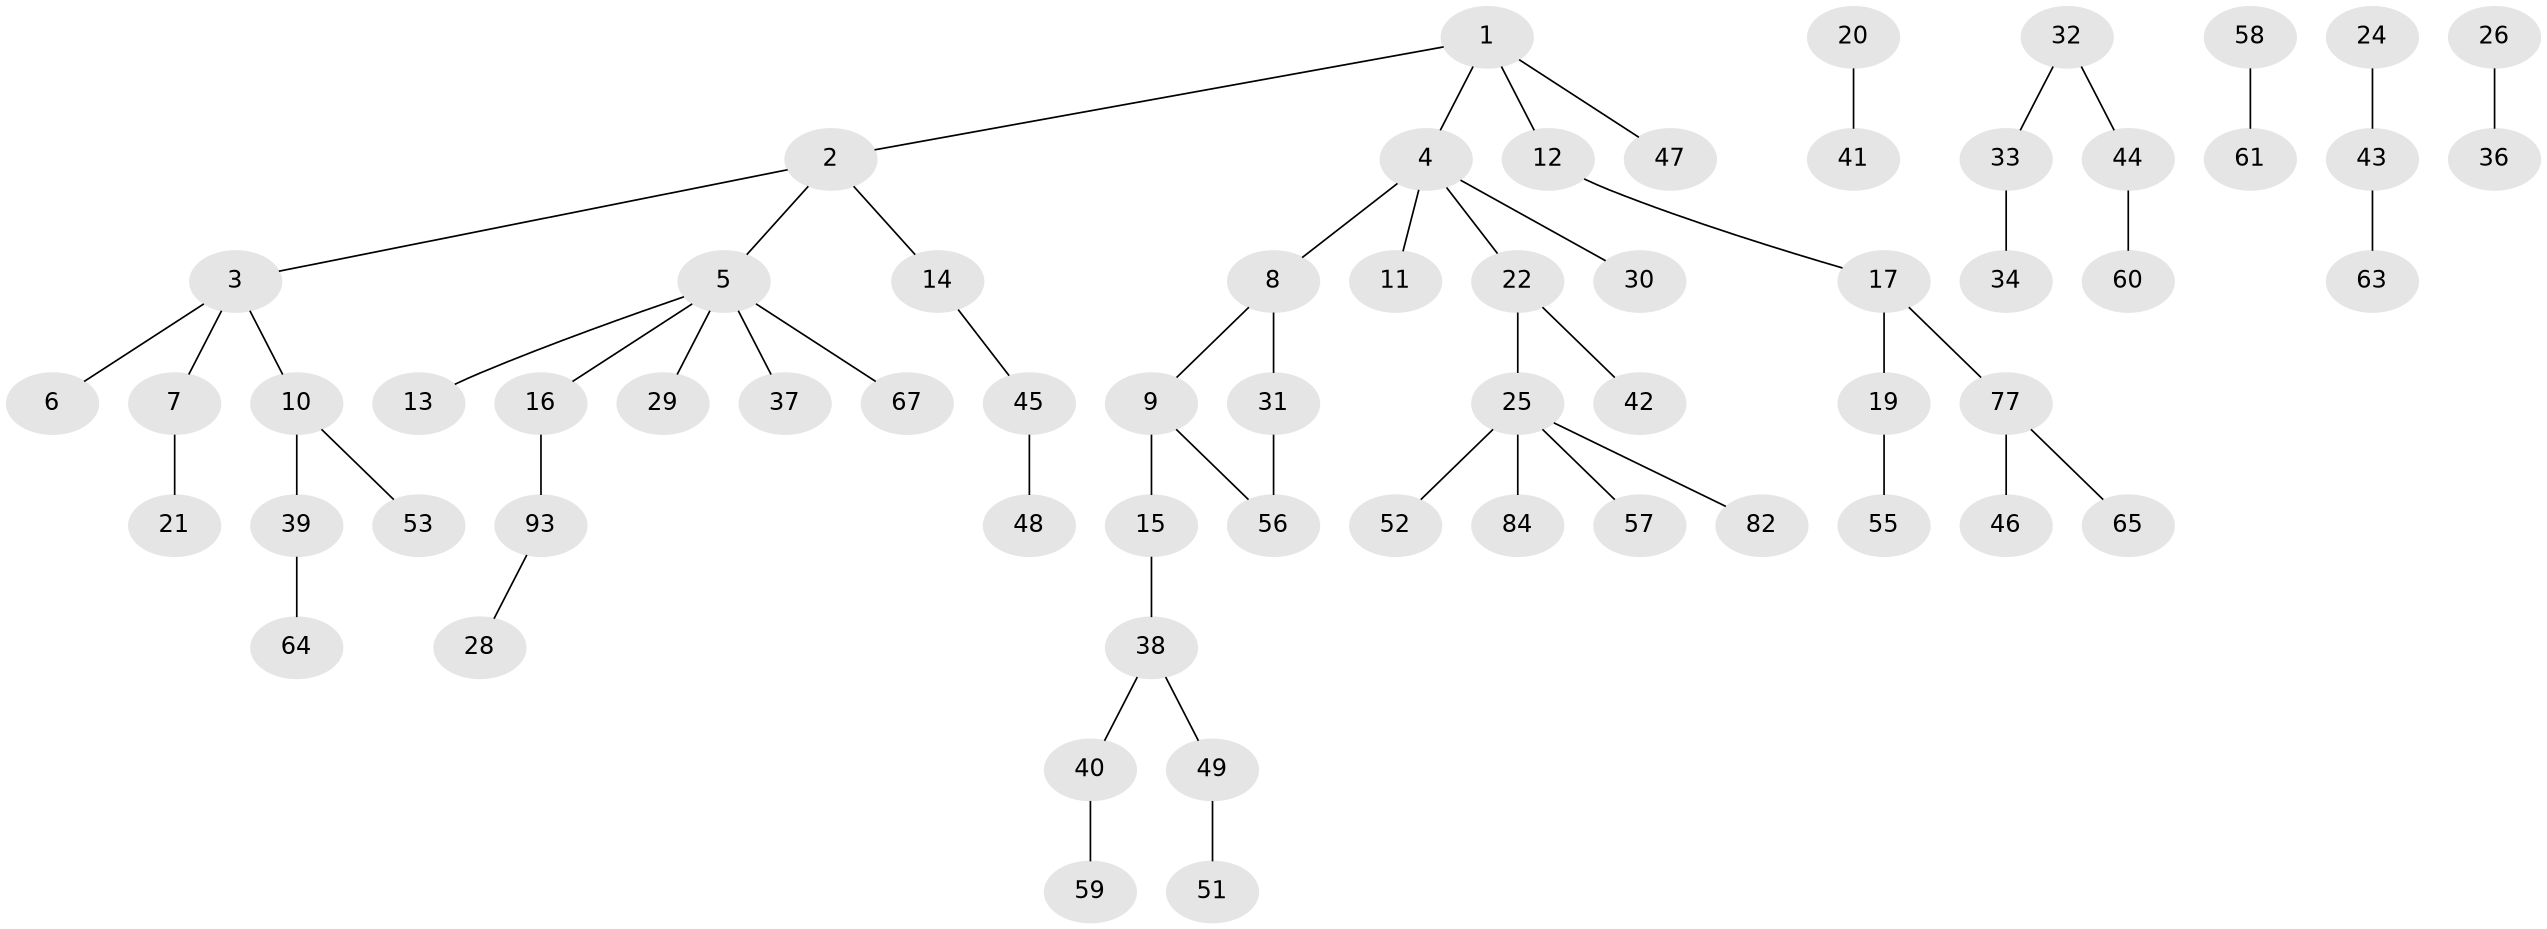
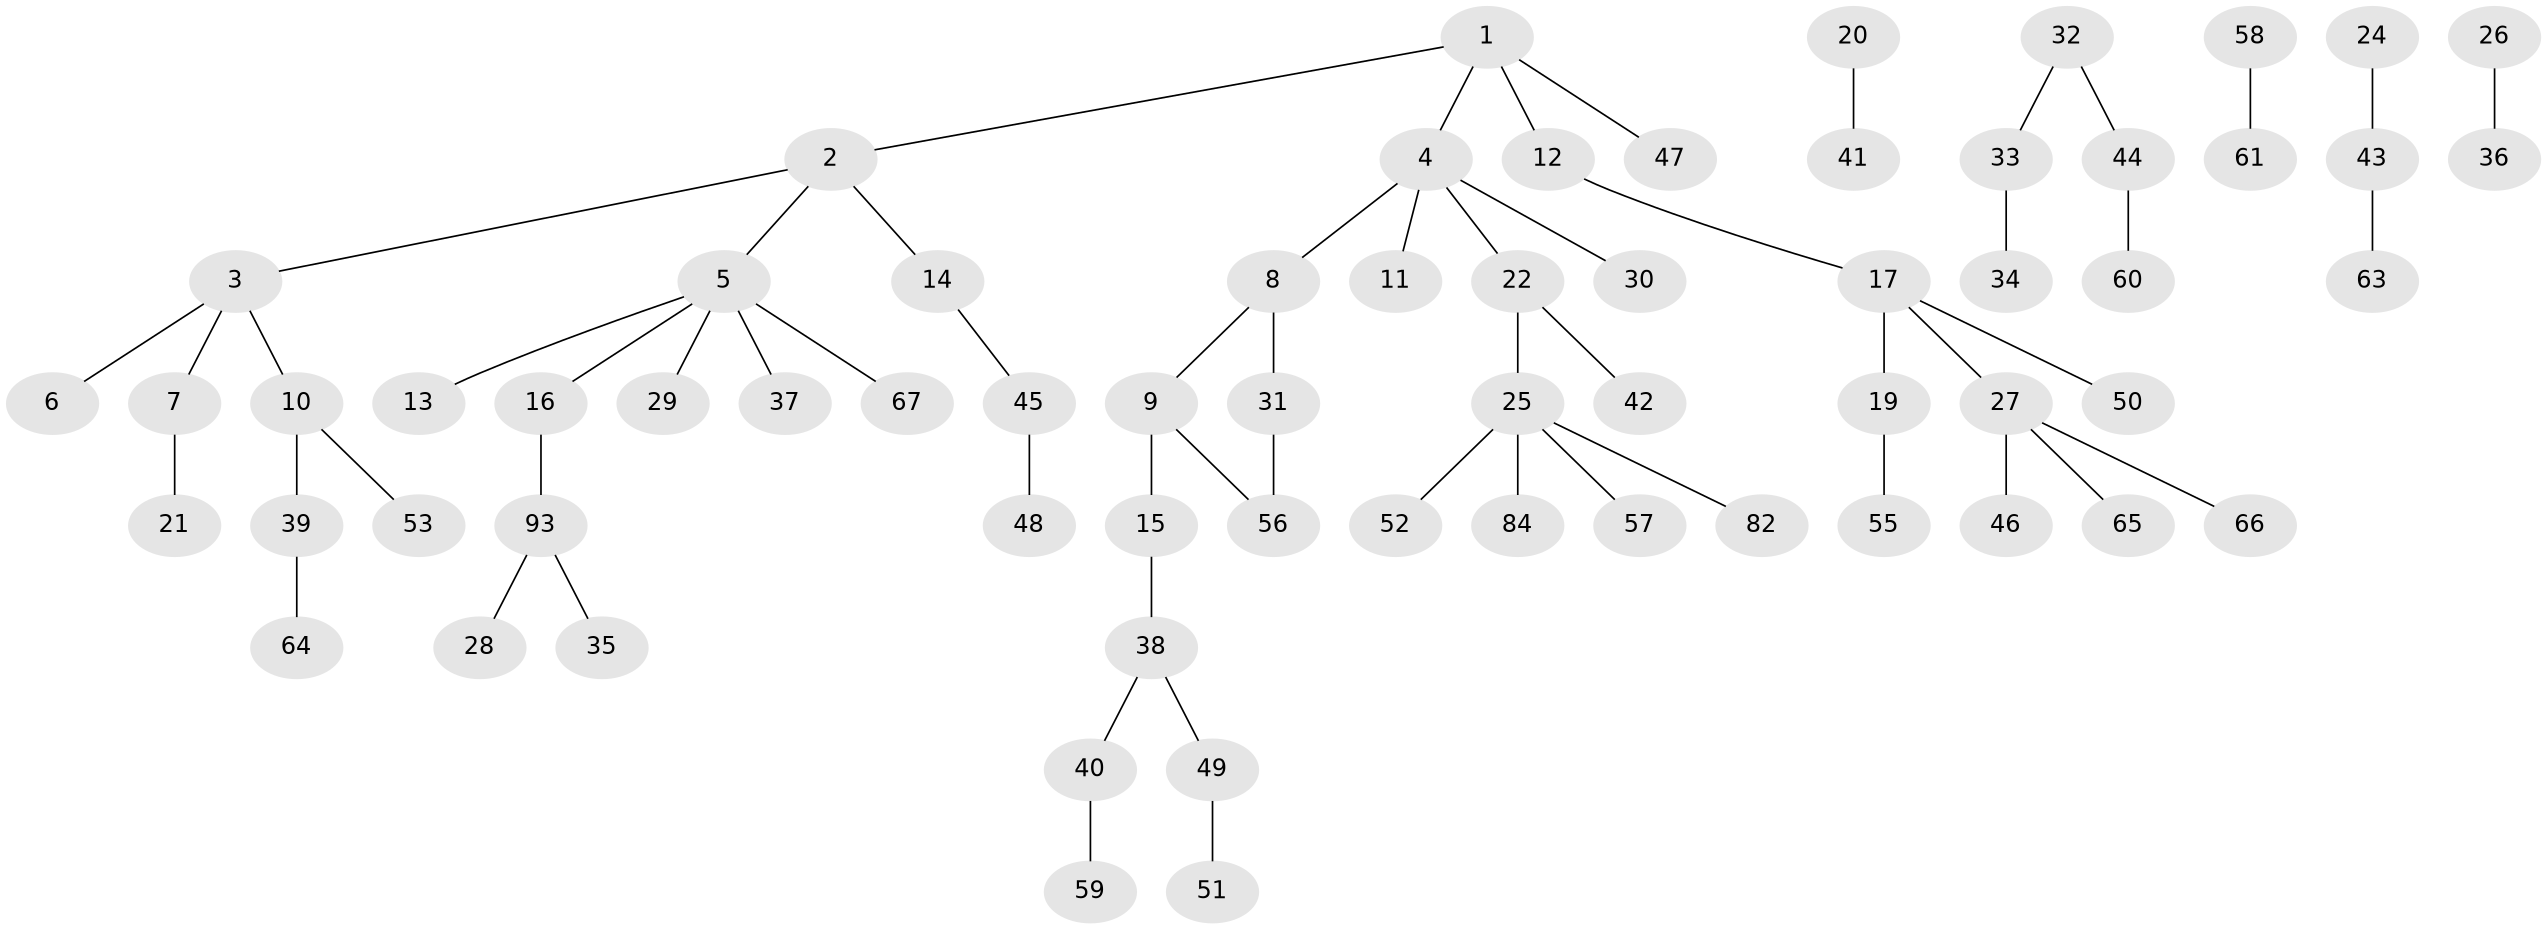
  graph {
    fontname="DejaVu Sans"
    node [color=gray90 fontname="DejaVu Sans" style=filled]
    edge [fontname="DejaVu Sans"]
    1
    2
    4
    12
    47
    3
    5
    14
    8
    11
    22
    30
    17
    6
    7
    10
    13
    16
    29
    37
    67
    45
    21
    9
    31
    20
    41
    25
    42
    n30 [label=93]
    32
    33
    44
    39
    53
    15
    56
    38
    58
    61
    64
    19
-   27 [label=77]
+   27
+   50
    48
    40
    49
    28
+   35
    55
    46
    65
+   66
    24
    43
    26
    36
    52
    n59 [label=84]
    57
    n61 [label=82]
    63
    34
    60
    59
    51
    1 -- 2
    1 -- 4
    1 -- 12
    1 -- 47
    2 -- 3
    2 -- 5
    2 -- 14
    4 -- 8
    4 -- 11
    4 -- 22
    4 -- 30
    12 -- 17
    3 -- 6
    3 -- 7
    3 -- 10
    5 -- 13
    5 -- 16
    5 -- 29
    5 -- 37
    5 -- 67
    14 -- 45
    8 -- 9
    8 -- 31
    22 -- 25
    22 -- 42
    17 -- 19
    17 -- 27
+   17 -- 50
    7 -- 21
    10 -- 39
    10 -- 53
    16 -- n30
    45 -- 48
    9 -- 15
    9 -- 56
    31 -- 56
    20 -- 41
    25 -- 52
    25 -- n59
    25 -- 57
    25 -- n61
    n30 -- 28
+   n30 -- 35
    32 -- 33
    32 -- 44
    33 -- 34
    44 -- 60
    39 -- 64
    15 -- 38
    38 -- 40
    38 -- 49
    58 -- 61
    19 -- 55
    27 -- 46
    27 -- 65
+   27 -- 66
    40 -- 59
    49 -- 51
    24 -- 43
    43 -- 63
    26 -- 36
  }
